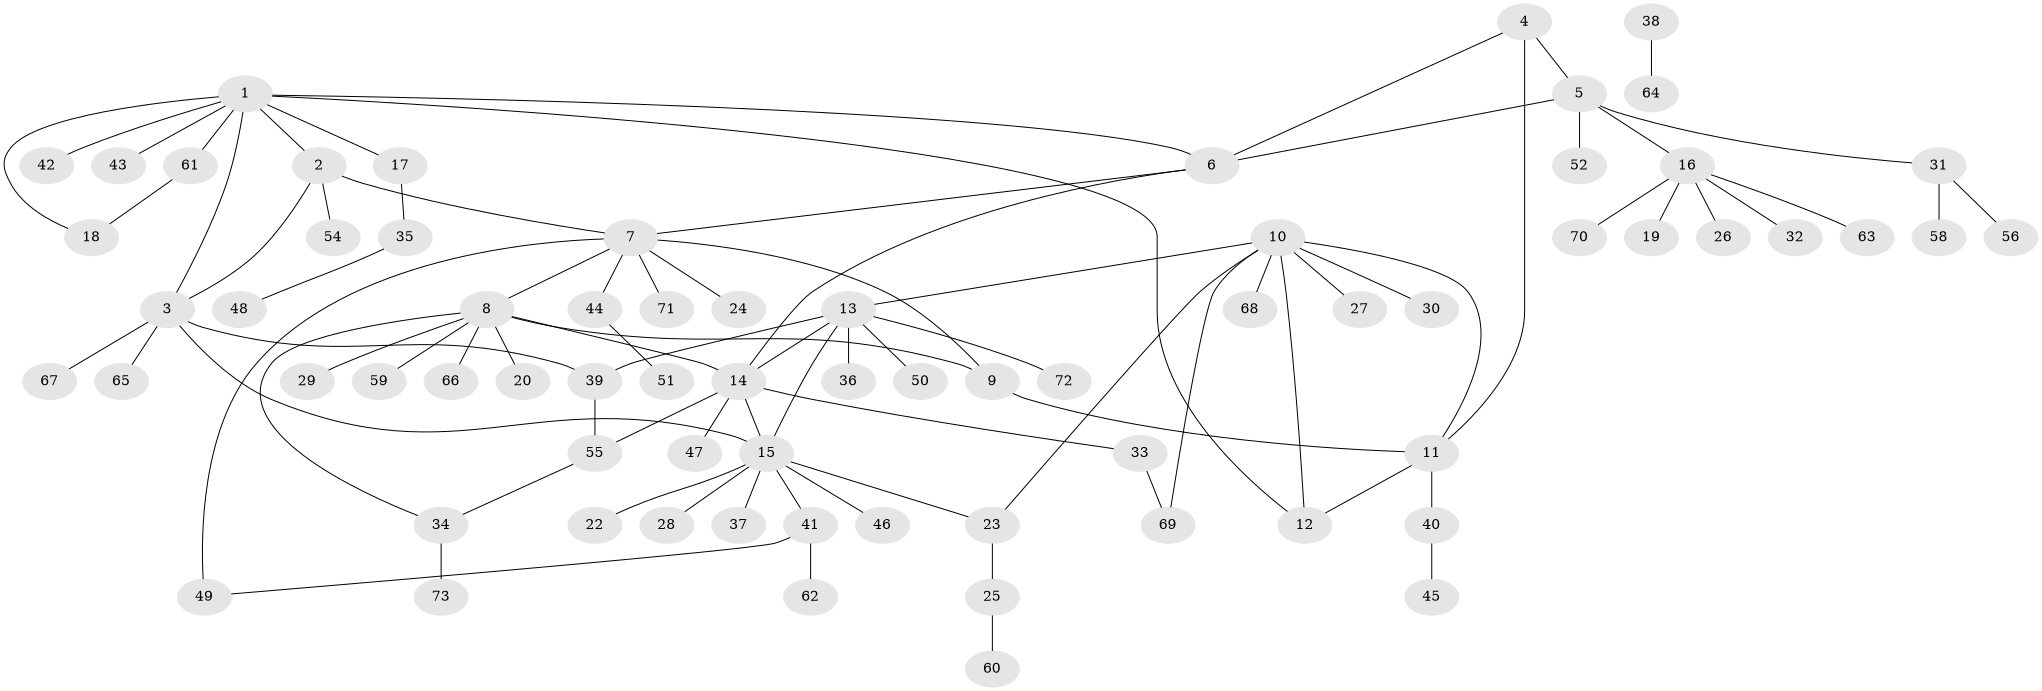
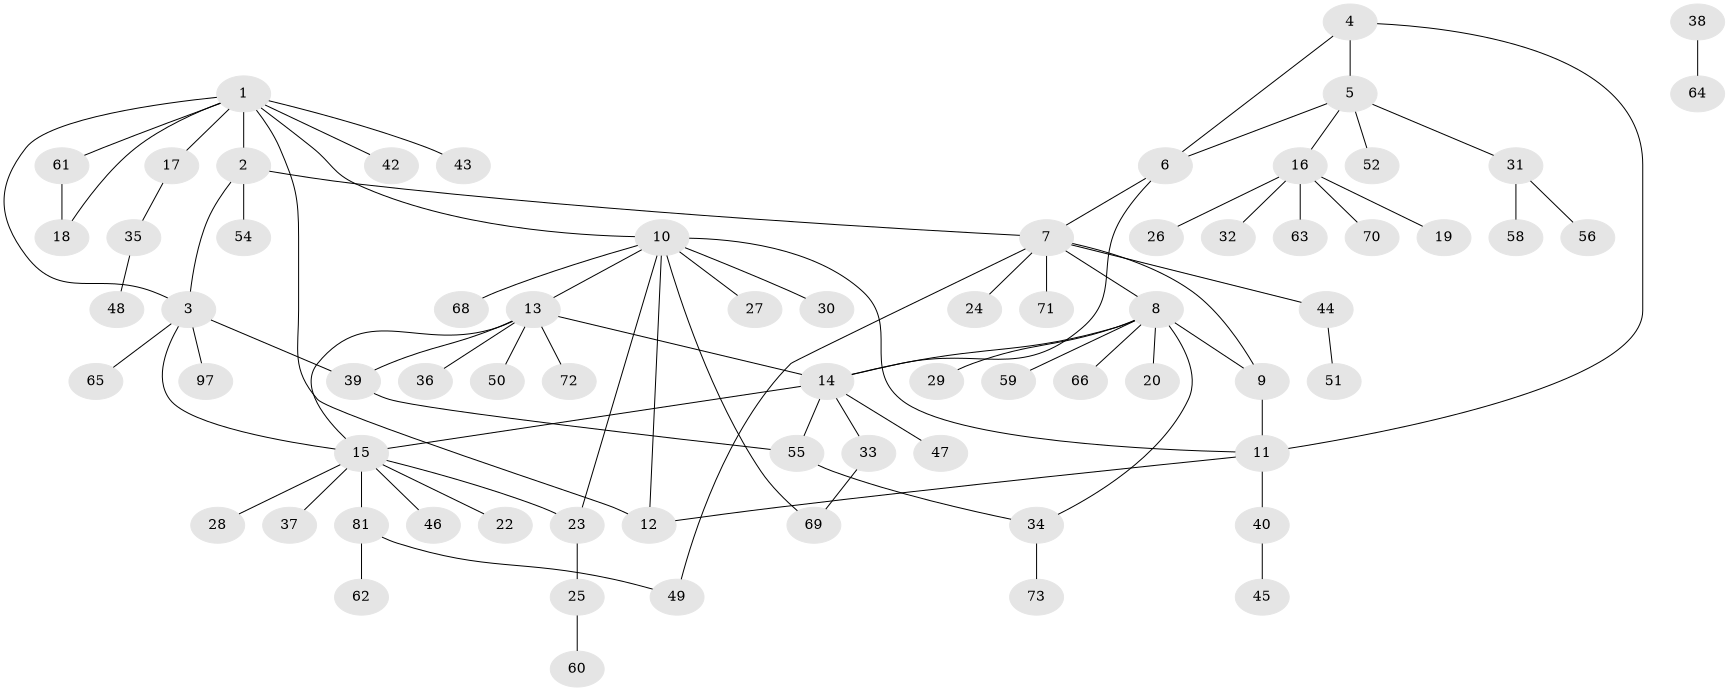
  graph {
    node [color=gray90 style=filled]
    1
    2
    3
    6
    12
    17
    18
    42
    43
    61
    7
    54
    15
    39
    65
-   67
+   67 [label=97]
    14
    35
    8
    9
    24
    44
    49
    71
    23
    22
    28
    37
-   41
+   41 [label=81]
    46
    55
    4
    5
    11
    16
    31
    52
    40
    19
    26
    32
    63
    70
    56
    58
    33
    47
    20
    29
    34
    59
    66
    51
    73
    10
    13
    27
    30
    68
    69
    36
    50
    72
    25
    45
    62
    48
    60
    38
    64
    1 -- 2
    1 -- 3
-   1 -- 6
+   1 -- 10
    1 -- 12
    1 -- 17
    1 -- 18
    1 -- 42
    1 -- 43
    1 -- 61
    2 -- 3
    2 -- 7
    2 -- 54
    3 -- 15
    3 -- 39
    3 -- 65
    3 -- 67
    6 -- 7
    6 -- 14
    17 -- 35
    61 -- 18
    7 -- 8
    7 -- 9
    7 -- 24
    7 -- 44
    7 -- 49
    7 -- 71
    15 -- 23
    15 -- 22
    15 -- 28
    15 -- 37
    15 -- 41
    15 -- 46
    39 -- 55
    14 -- 15
    14 -- 55
    14 -- 33
    14 -- 47
    35 -- 48
    8 -- 14
    8 -- 9
    8 -- 20
    8 -- 29
    8 -- 34
    8 -- 59
    8 -- 66
    9 -- 11
    44 -- 51
    23 -- 25
    41 -- 49
    41 -- 62
    55 -- 34
    4 -- 6
    4 -- 5
    4 -- 11
    5 -- 6
    5 -- 16
    5 -- 31
    5 -- 52
    11 -- 12
    11 -- 40
    16 -- 19
    16 -- 26
    16 -- 32
    16 -- 63
    16 -- 70
    31 -- 56
    31 -- 58
    40 -- 45
    33 -- 69
    34 -- 73
    10 -- 12
    10 -- 23
    10 -- 11
    10 -- 13
    10 -- 27
    10 -- 30
    10 -- 68
    10 -- 69
    13 -- 15
    13 -- 39
    13 -- 14
    13 -- 36
    13 -- 50
    13 -- 72
    25 -- 60
    38 -- 64
  }
